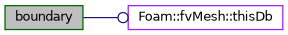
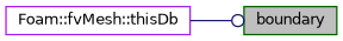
  digraph {
    rankdir=LR
    node [fontname=Helvetica fontsize=10 shape=record]
    n1 [color=darkgreen fillcolor=grey75 fontcolor=black height=0.2 label=boundary style=filled width=0.4]
    n2 [color=purple height=0.2 label="Foam::fvMesh::thisDb" width=0.4]
-   n1 -> n2 [color=midnightblue fontname=Helvetica fontsize=10 labelfontname=Helvetica labelfontsize=10 style=solid arrowhead=odot]
+   n2 -> n1 [color=midnightblue fontname=Helvetica fontsize=10 labelfontname=Helvetica labelfontsize=10 style=solid arrowhead=odot]
  }
